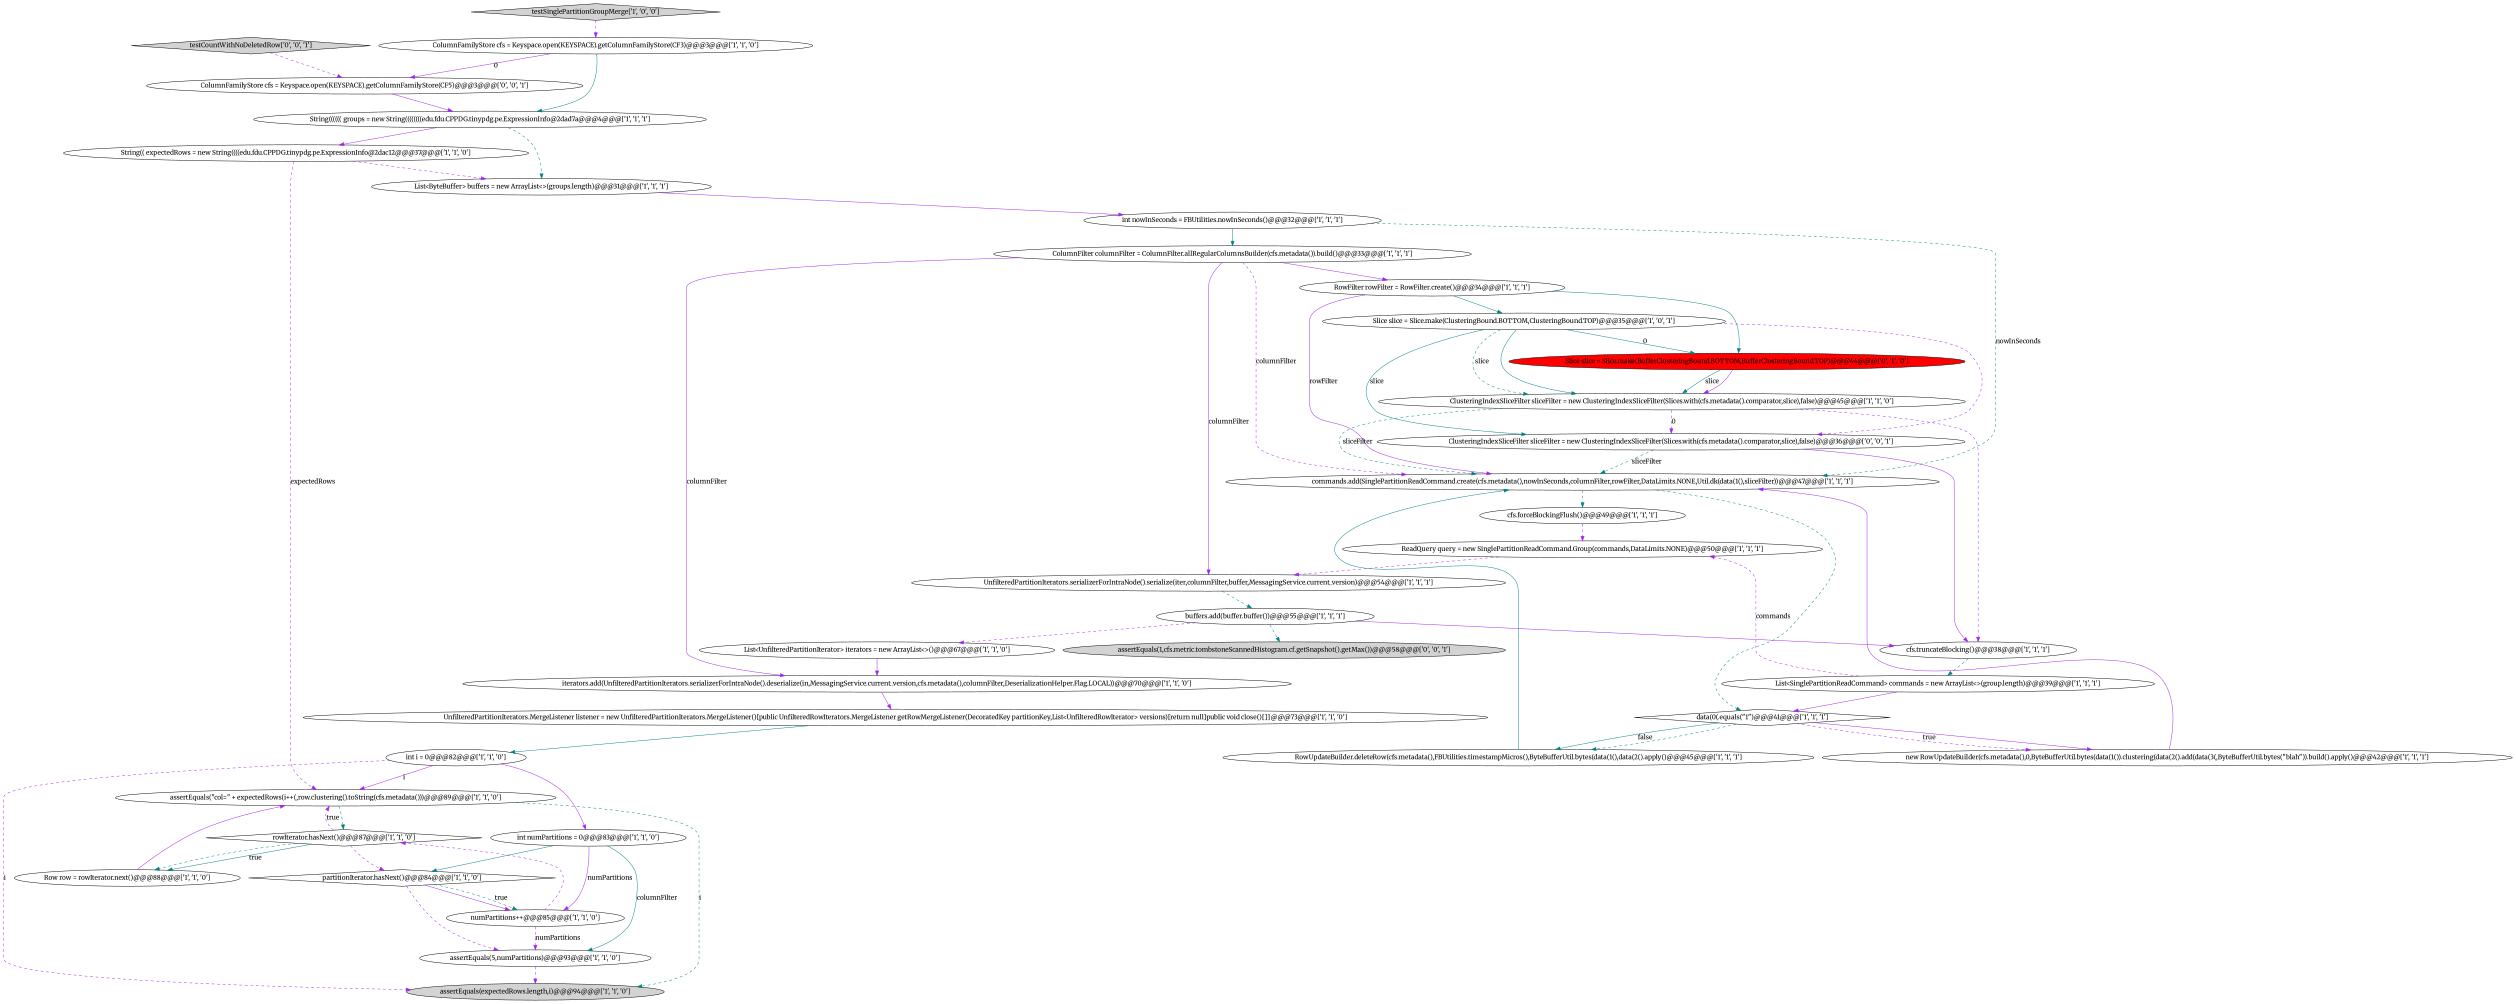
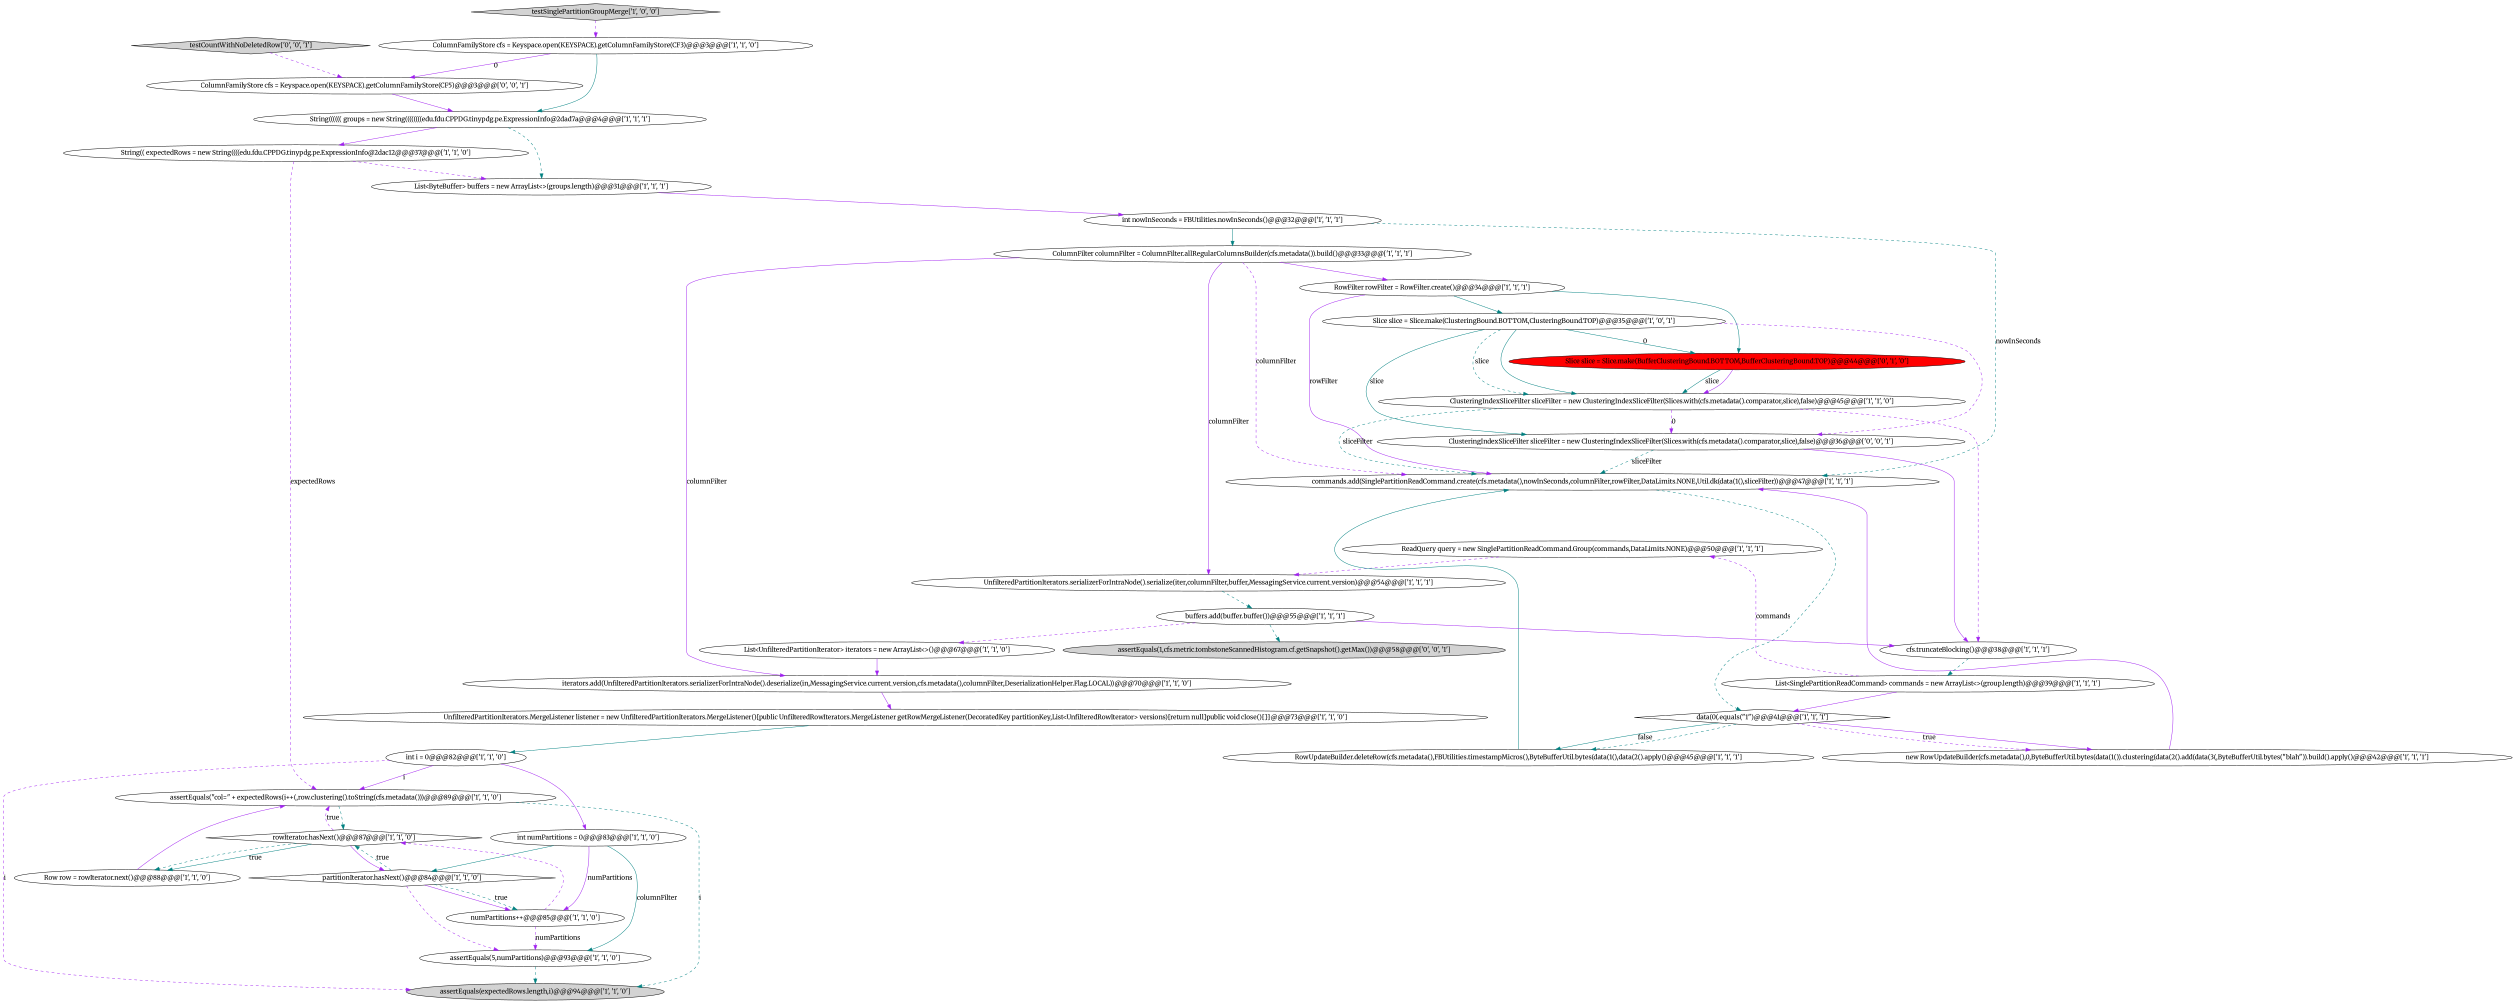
  digraph {
    fontname=Merriweather
    node [fillcolor=white fontname=Merriweather shape=ellipse style=filled]
    edge [color=purple fontname=Merriweather style=solid]
    n1 [label="String(((((( groups = new String((((((((edu.fdu.CPPDG.tinypdg.pe.ExpressionInfo@2dad7a@@@4@@@['1', '1', '1']"]
    n2 [label="String(( expectedRows = new String((((edu.fdu.CPPDG.tinypdg.pe.ExpressionInfo@2dac12@@@37@@@['1', '1', '0']"]
    n3 [label="List<ByteBuffer> buffers = new ArrayList<>(groups.length)@@@31@@@['1', '1', '1']"]
    n4 [label="assertEquals(\"col=\" + expectedRows(i++(,row.clustering().toString(cfs.metadata()))@@@89@@@['1', '1', '0']"]
    n5 [label="int nowInSeconds = FBUtilities.nowInSeconds()@@@32@@@['1', '1', '1']"]
    n6 [label="commands.add(SinglePartitionReadCommand.create(cfs.metadata(),nowInSeconds,columnFilter,rowFilter,DataLimits.NONE,Util.dk(data(1(),sliceFilter))@@@47@@@['1', '1', '1']"]
-   n7 [label="cfs.forceBlockingFlush()@@@49@@@['1', '1', '1']"]
    n8 [label="data(0(.equals(\"1\")@@@41@@@['1', '1', '1']" shape=diamond]
    n9 [label="ReadQuery query = new SinglePartitionReadCommand.Group(commands,DataLimits.NONE)@@@50@@@['1', '1', '1']"]
    n10 [label="RowUpdateBuilder.deleteRow(cfs.metadata(),FBUtilities.timestampMicros(),ByteBufferUtil.bytes(data(1(),data(2().apply()@@@45@@@['1', '1', '1']"]
    n11 [label="new RowUpdateBuilder(cfs.metadata(),0,ByteBufferUtil.bytes(data(1()).clustering(data(2().add(data(3(,ByteBufferUtil.bytes(\"blah\")).build().apply()@@@42@@@['1', '1', '1']"]
    n12 [label="UnfilteredPartitionIterators.serializerForIntraNode().serialize(iter,columnFilter,buffer,MessagingService.current_version)@@@54@@@['1', '1', '1']"]
    n13 [label="buffers.add(buffer.buffer())@@@55@@@['1', '1', '1']"]
    n14 [label="cfs.truncateBlocking()@@@38@@@['1', '1', '1']"]
    n15 [label="List<UnfilteredPartitionIterator> iterators = new ArrayList<>()@@@67@@@['1', '1', '0']"]
    n16 [fillcolor=lightgray label="assertEquals(1,cfs.metric.tombstoneScannedHistogram.cf.getSnapshot().getMax())@@@58@@@['0', '0', '1']"]
    n17 [label="int i = 0@@@82@@@['1', '1', '0']"]
    n18 [fillcolor=lightgray label="assertEquals(expectedRows.length,i)@@@94@@@['1', '1', '0']"]
    n19 [label="int numPartitions = 0@@@83@@@['1', '1', '0']"]
    n20 [label="partitionIterator.hasNext()@@@84@@@['1', '1', '0']" shape=diamond]
    n21 [label="numPartitions++@@@85@@@['1', '1', '0']"]
    n22 [label="assertEquals(5,numPartitions)@@@93@@@['1', '1', '0']"]
    n23 [label="rowIterator.hasNext()@@@87@@@['1', '1', '0']" shape=diamond]
    n24 [label="ColumnFilter columnFilter = ColumnFilter.allRegularColumnsBuilder(cfs.metadata()).build()@@@33@@@['1', '1', '1']"]
    n25 [label="iterators.add(UnfilteredPartitionIterators.serializerForIntraNode().deserialize(in,MessagingService.current_version,cfs.metadata(),columnFilter,DeserializationHelper.Flag.LOCAL))@@@70@@@['1', '1', '0']"]
    n26 [label="RowFilter rowFilter = RowFilter.create()@@@34@@@['1', '1', '1']"]
    n27 [label="UnfilteredPartitionIterators.MergeListener listener = new UnfilteredPartitionIterators.MergeListener(){public UnfilteredRowIterators.MergeListener getRowMergeListener(DecoratedKey partitionKey,List<UnfilteredRowIterator> versions){return null}public void close(){}}@@@73@@@['1', '1', '0']"]
    n28 [label="Slice slice = Slice.make(ClusteringBound.BOTTOM,ClusteringBound.TOP)@@@35@@@['1', '0', '1']"]
    n29 [fillcolor=red label="Slice slice = Slice.make(BufferClusteringBound.BOTTOM,BufferClusteringBound.TOP)@@@44@@@['0', '1', '0']"]
    n30 [label="ClusteringIndexSliceFilter sliceFilter = new ClusteringIndexSliceFilter(Slices.with(cfs.metadata().comparator,slice),false)@@@36@@@['0', '0', '1']"]
    n31 [label="ClusteringIndexSliceFilter sliceFilter = new ClusteringIndexSliceFilter(Slices.with(cfs.metadata().comparator,slice),false)@@@45@@@['1', '1', '0']"]
    n32 [fillcolor=lightgray label="testCountWithNoDeletedRow['0', '0', '1']" shape=diamond]
    n33 [label="ColumnFamilyStore cfs = Keyspace.open(KEYSPACE).getColumnFamilyStore(CF5)@@@3@@@['0', '0', '1']"]
    n34 [label="List<SinglePartitionReadCommand> commands = new ArrayList<>(group.length)@@@39@@@['1', '1', '1']"]
    n35 [label="ColumnFamilyStore cfs = Keyspace.open(KEYSPACE).getColumnFamilyStore(CF3)@@@3@@@['1', '1', '0']"]
    n36 [label="Row row = rowIterator.next()@@@88@@@['1', '1', '0']"]
    n37 [fillcolor=lightgray label="testSinglePartitionGroupMerge['1', '0', '0']" shape=diamond]
    n1 -> n2
    n1 -> n3 [color=teal style=dashed]
    n2 -> n3 [style=dashed]
    n2 -> n4 [label=expectedRows style=dashed]
    n3 -> n5
    n4 -> n18 [color=teal label=i style=dashed]
    n4 -> n23 [color=teal style=dashed]
    n5 -> n6 [color=teal label=nowInSeconds style=dashed]
    n5 -> n24 [color=teal]
-   n6 -> n7 [color=teal style=dashed]
    n6 -> n8 [color=teal style=dashed]
-   n7 -> n9 [style=dashed]
    n8 -> n10 [color=teal label=false]
    n8 -> n10 [color=teal style=dashed]
    n8 -> n11 [label=true style=dashed]
    n8 -> n11
    n9 -> n12 [style=dashed]
    n10 -> n6 [color=teal]
    n11 -> n6
    n12 -> n13 [color=teal style=dashed]
    n13 -> n14
    n13 -> n15 [style=dashed]
    n13 -> n16 [color=teal style=dashed]
    n14 -> n34 [color=teal style=dashed]
    n15 -> n25
    n17 -> n4 [label=i]
    n17 -> n18 [label=i style=dashed]
    n17 -> n19
    n19 -> n20 [color=teal]
    n19 -> n21 [label=numPartitions]
    n19 -> n22 [color=teal label=columnFilter]
    n20 -> n21
    n20 -> n21 [color=teal label=true style=dashed]
    n20 -> n22 [style=dashed]
+   n20 -> n23 [color=teal label=true style=dashed]
    n21 -> n22 [label=numPartitions style=dashed]
    n21 -> n23 [style=dashed]
-   n22 -> n18 [style=dashed]
+   n22 -> n18 [color=teal style=dashed]
    n23 -> n4 [label=true style=dashed]
-   n23 -> n20 [style=dashed]
+   n23 -> n20
    n23 -> n36 [color=teal label=true]
    n23 -> n36 [color=teal style=dashed]
    n24 -> n6 [label=columnFilter style=dashed]
    n24 -> n12 [label=columnFilter]
    n24 -> n25 [label=columnFilter]
    n24 -> n26
    n25 -> n27
    n26 -> n6 [label=rowFilter]
    n26 -> n28 [color=teal]
    n26 -> n29 [color=teal]
    n27 -> n17 [color=teal]
    n28 -> n29 [color=teal label=0]
    n28 -> n30 [style=dashed]
    n28 -> n30 [color=teal label=slice]
    n28 -> n31 [color=teal label=slice style=dashed]
    n28 -> n31 [color=teal]
    n29 -> n31 [color=teal label=slice]
    n29 -> n31
    n30 -> n6 [color=teal label=sliceFilter style=dashed]
    n30 -> n14
    n31 -> n6 [color=teal label=sliceFilter style=dashed]
    n31 -> n14 [style=dashed]
    n31 -> n30 [label=0 style=dashed]
    n32 -> n33 [style=dashed]
    n33 -> n1
    n34 -> n8
    n34 -> n9 [label=commands style=dashed]
    n35 -> n1 [color=teal]
    n35 -> n33 [label=0]
    n36 -> n4
    n37 -> n35 [style=dashed]
  }
